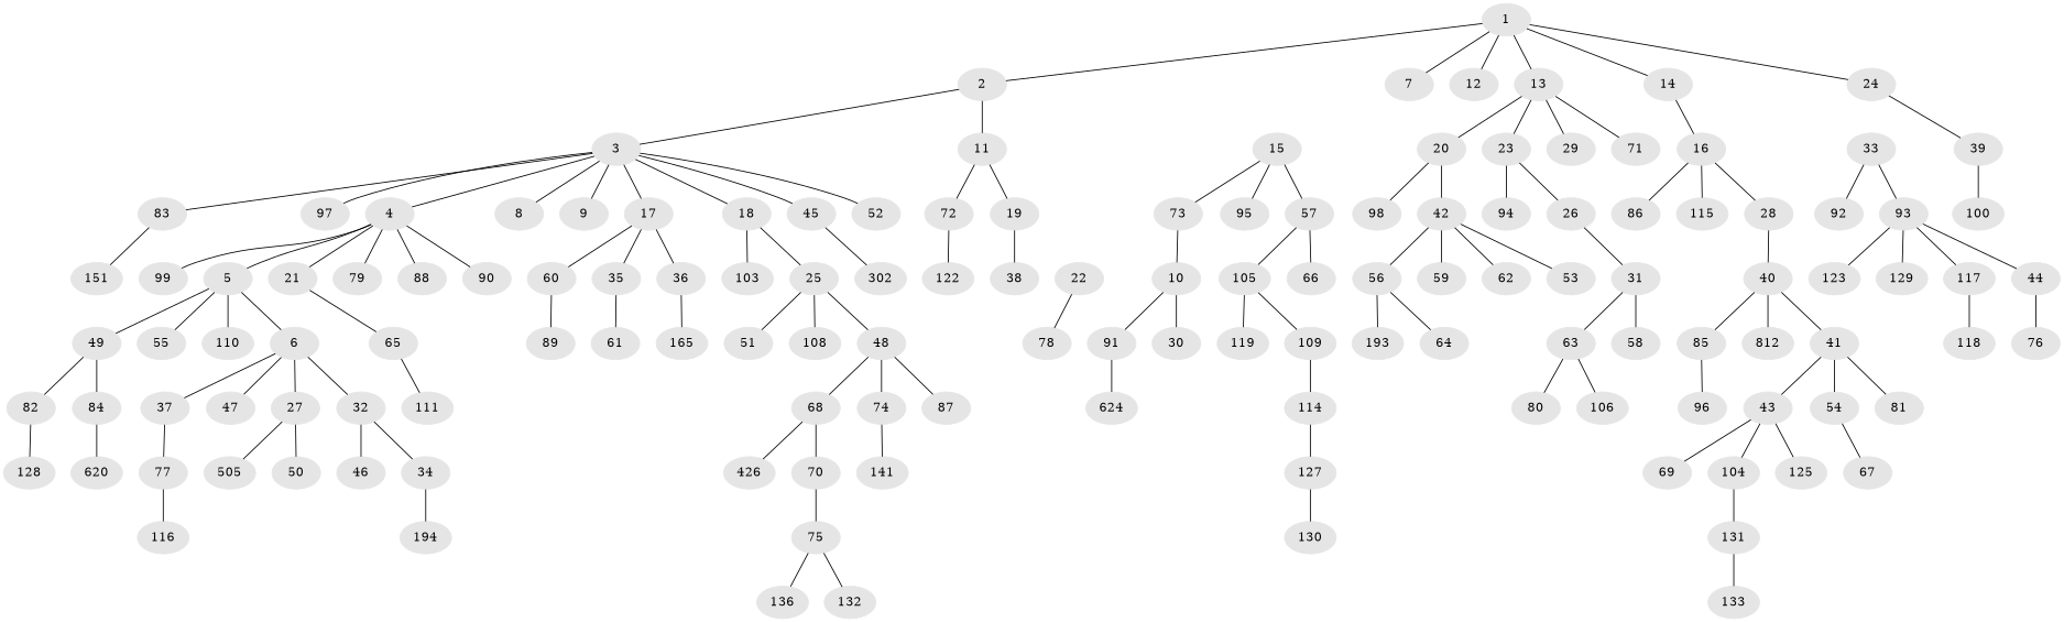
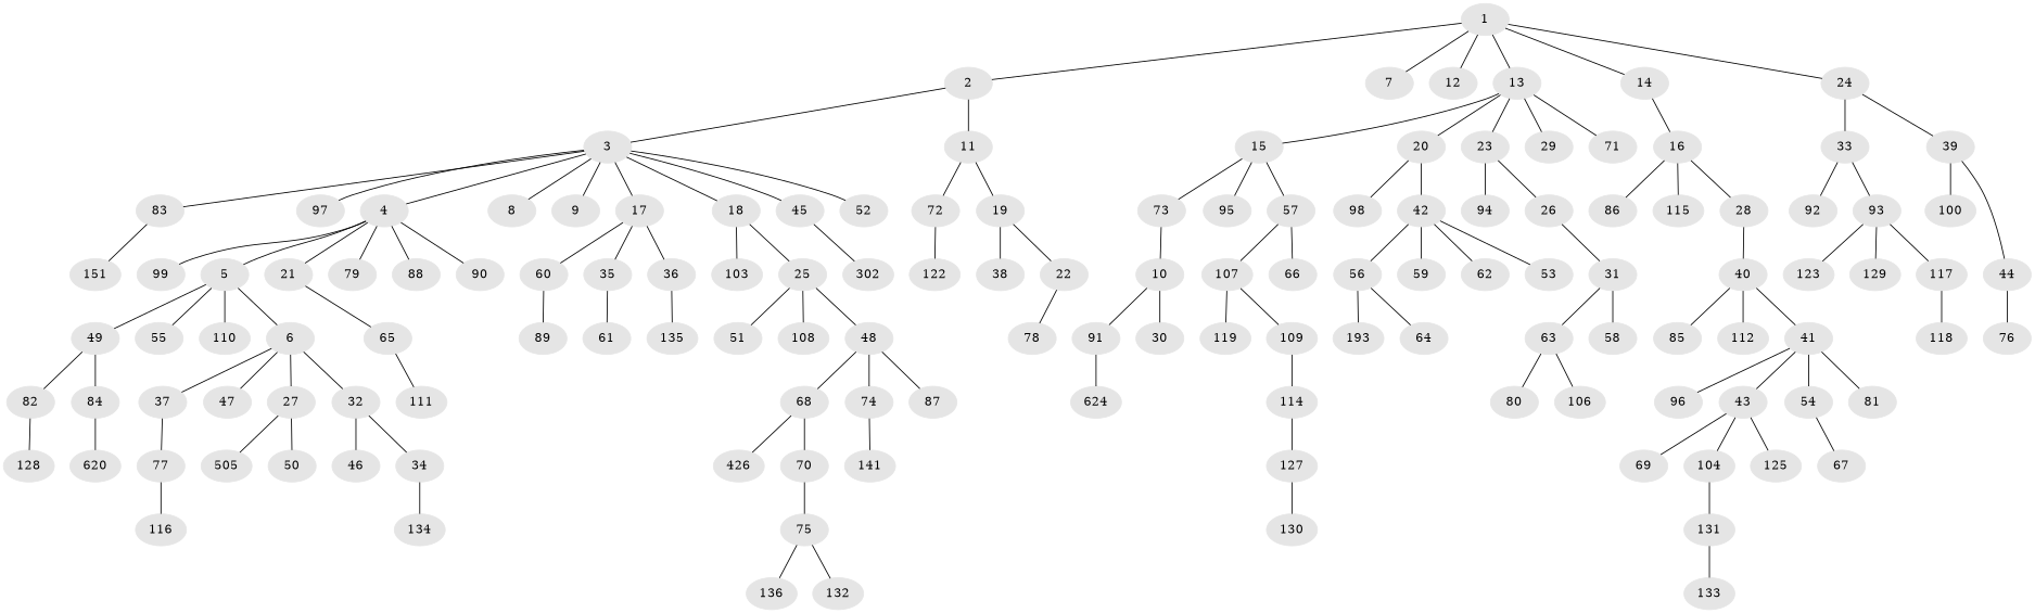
  graph {
    node [color=gray90 style=filled]
    1
    2
    7
    12
    13
    14
    24
    3
    11
    15
    20
    23
    29
    71
    16
    33
    39
    4
    8
    9
    17
    18
    45
    52
    83
    97
    19
    72
    5
    21
    79
    88
    90
    99
    35
    36
    60
    25
    103
    n40 [label=302]
    n41 [label=151]
    6
    49
    55
    110
    65
    27
    32
    37
    47
    82
    84
    50
    n54 [label=505]
    34
    46
    77
    10
    30
    91
    n61 [label=624]
    22
    38
    122
    57
    73
    95
    42
    98
    26
    94
    28
    86
    115
    66
-   107 [label=105]
+   107
    40
    61
-   135 [label=165]
+   135
    89
    48
    51
    108
    78
    53
    56
    59
    62
    111
    31
    92
    93
    44
    100
    68
    74
    87
    58
    63
    41
    85
-   112 [label=812]
+   112
    80
    106
-   134 [label=194]
+   134
    117
    123
    129
    116
    76
    43
    54
    81
    96
    69
    104
    125
    67
    64
    n120 [label=193]
    131
    70
    n123 [label=426]
    n124 [label=141]
    128
    n126 [label=620]
    109
    119
    75
    132
    136
    118
    133
    114
    127
    130
    1 -- 2
    1 -- 7
    1 -- 12
    1 -- 13
    1 -- 14
    1 -- 24
    2 -- 3
    2 -- 11
+   13 -- 15
    13 -- 20
    13 -- 23
    13 -- 29
    13 -- 71
    14 -- 16
+   24 -- 33
    24 -- 39
    3 -- 4
    3 -- 8
    3 -- 9
    3 -- 17
    3 -- 18
    3 -- 45
    3 -- 52
    3 -- 83
    3 -- 97
    11 -- 19
    11 -- 72
    15 -- 57
    15 -- 73
    15 -- 95
    20 -- 42
    20 -- 98
    23 -- 26
    23 -- 94
    16 -- 28
    16 -- 86
    16 -- 115
    33 -- 92
    33 -- 93
-   93 -- 44
+   39 -- 44
    39 -- 100
    4 -- 5
    4 -- 21
    4 -- 79
    4 -- 88
    4 -- 90
    4 -- 99
    17 -- 35
    17 -- 36
    17 -- 60
    18 -- 25
    18 -- 103
    45 -- n40
    83 -- n41
+   19 -- 22
    19 -- 38
    72 -- 122
    5 -- 6
    5 -- 49
    5 -- 55
    5 -- 110
    21 -- 65
    35 -- 61
    36 -- 135
    60 -- 89
    25 -- 48
    25 -- 51
    25 -- 108
    6 -- 27
    6 -- 32
    6 -- 37
    6 -- 47
    49 -- 82
    49 -- 84
    65 -- 111
    27 -- 50
    27 -- n54
    32 -- 34
    32 -- 46
    37 -- 77
    82 -- 128
    84 -- n126
    34 -- 134
    77 -- 116
    10 -- 30
    10 -- 91
    91 -- n61
    22 -- 78
    57 -- 66
    57 -- 107
    73 -- 10
    42 -- 53
    42 -- 56
    42 -- 59
    42 -- 62
    26 -- 31
    28 -- 40
    107 -- 109
    107 -- 119
    40 -- 41
    40 -- 85
    40 -- 112
    48 -- 68
    48 -- 74
    48 -- 87
    56 -- 64
    56 -- n120
    31 -- 58
    31 -- 63
    93 -- 117
    93 -- 123
    93 -- 129
    44 -- 76
    68 -- 70
    68 -- n123
    74 -- n124
    63 -- 80
    63 -- 106
    41 -- 43
    41 -- 54
    41 -- 81
-   85 -- 96
+   41 -- 96
    117 -- 118
    43 -- 69
    43 -- 104
    43 -- 125
    54 -- 67
    104 -- 131
    131 -- 133
    70 -- 75
    109 -- 114
    75 -- 132
    75 -- 136
    114 -- 127
    127 -- 130
  }
